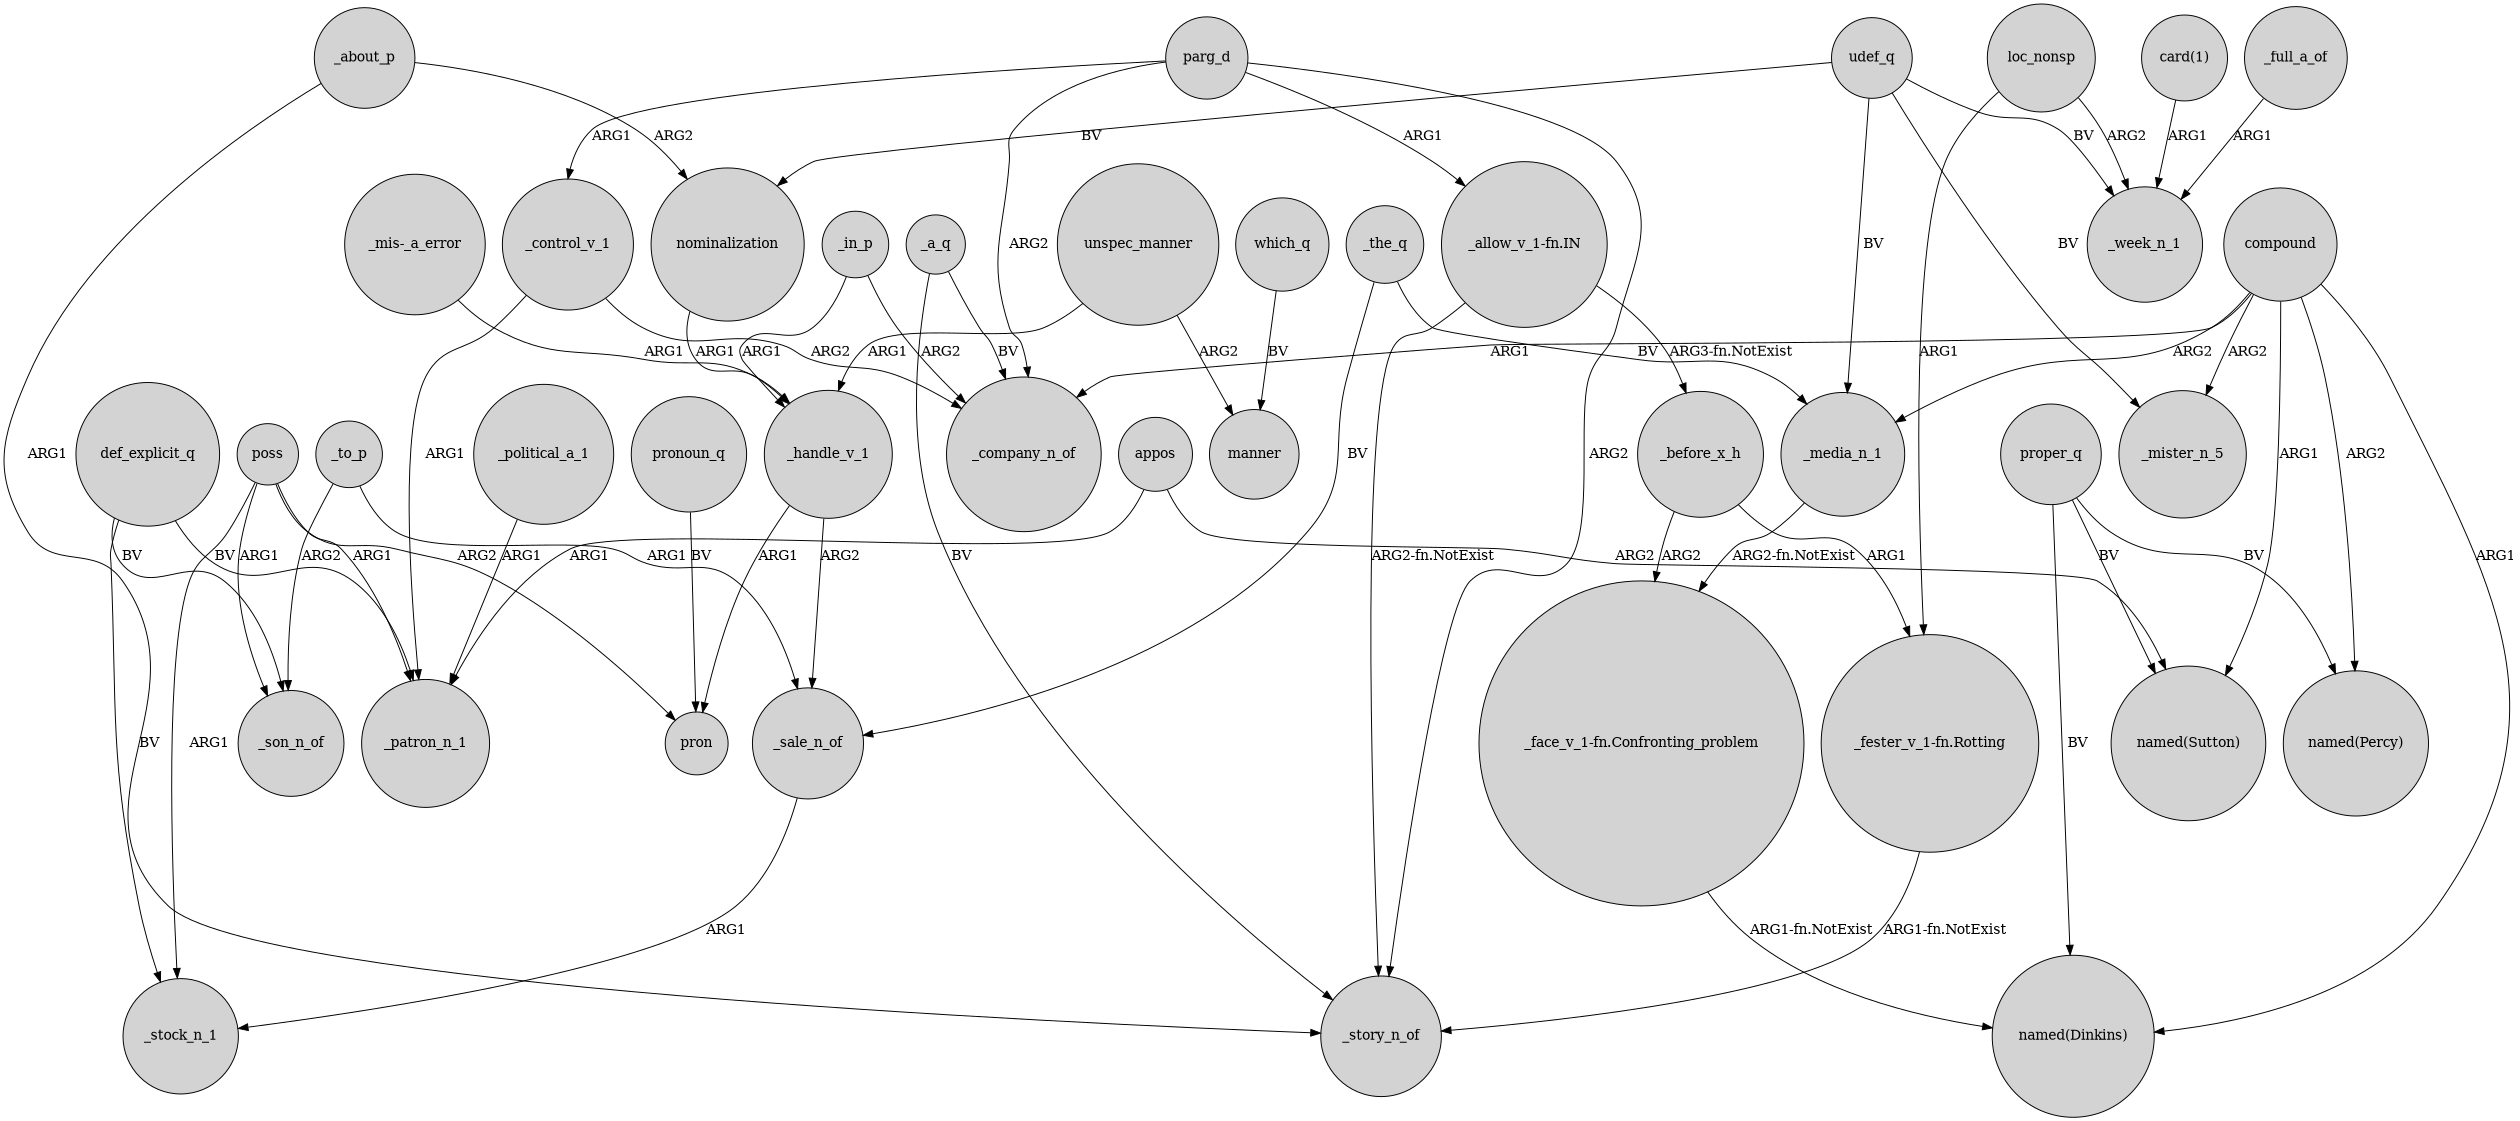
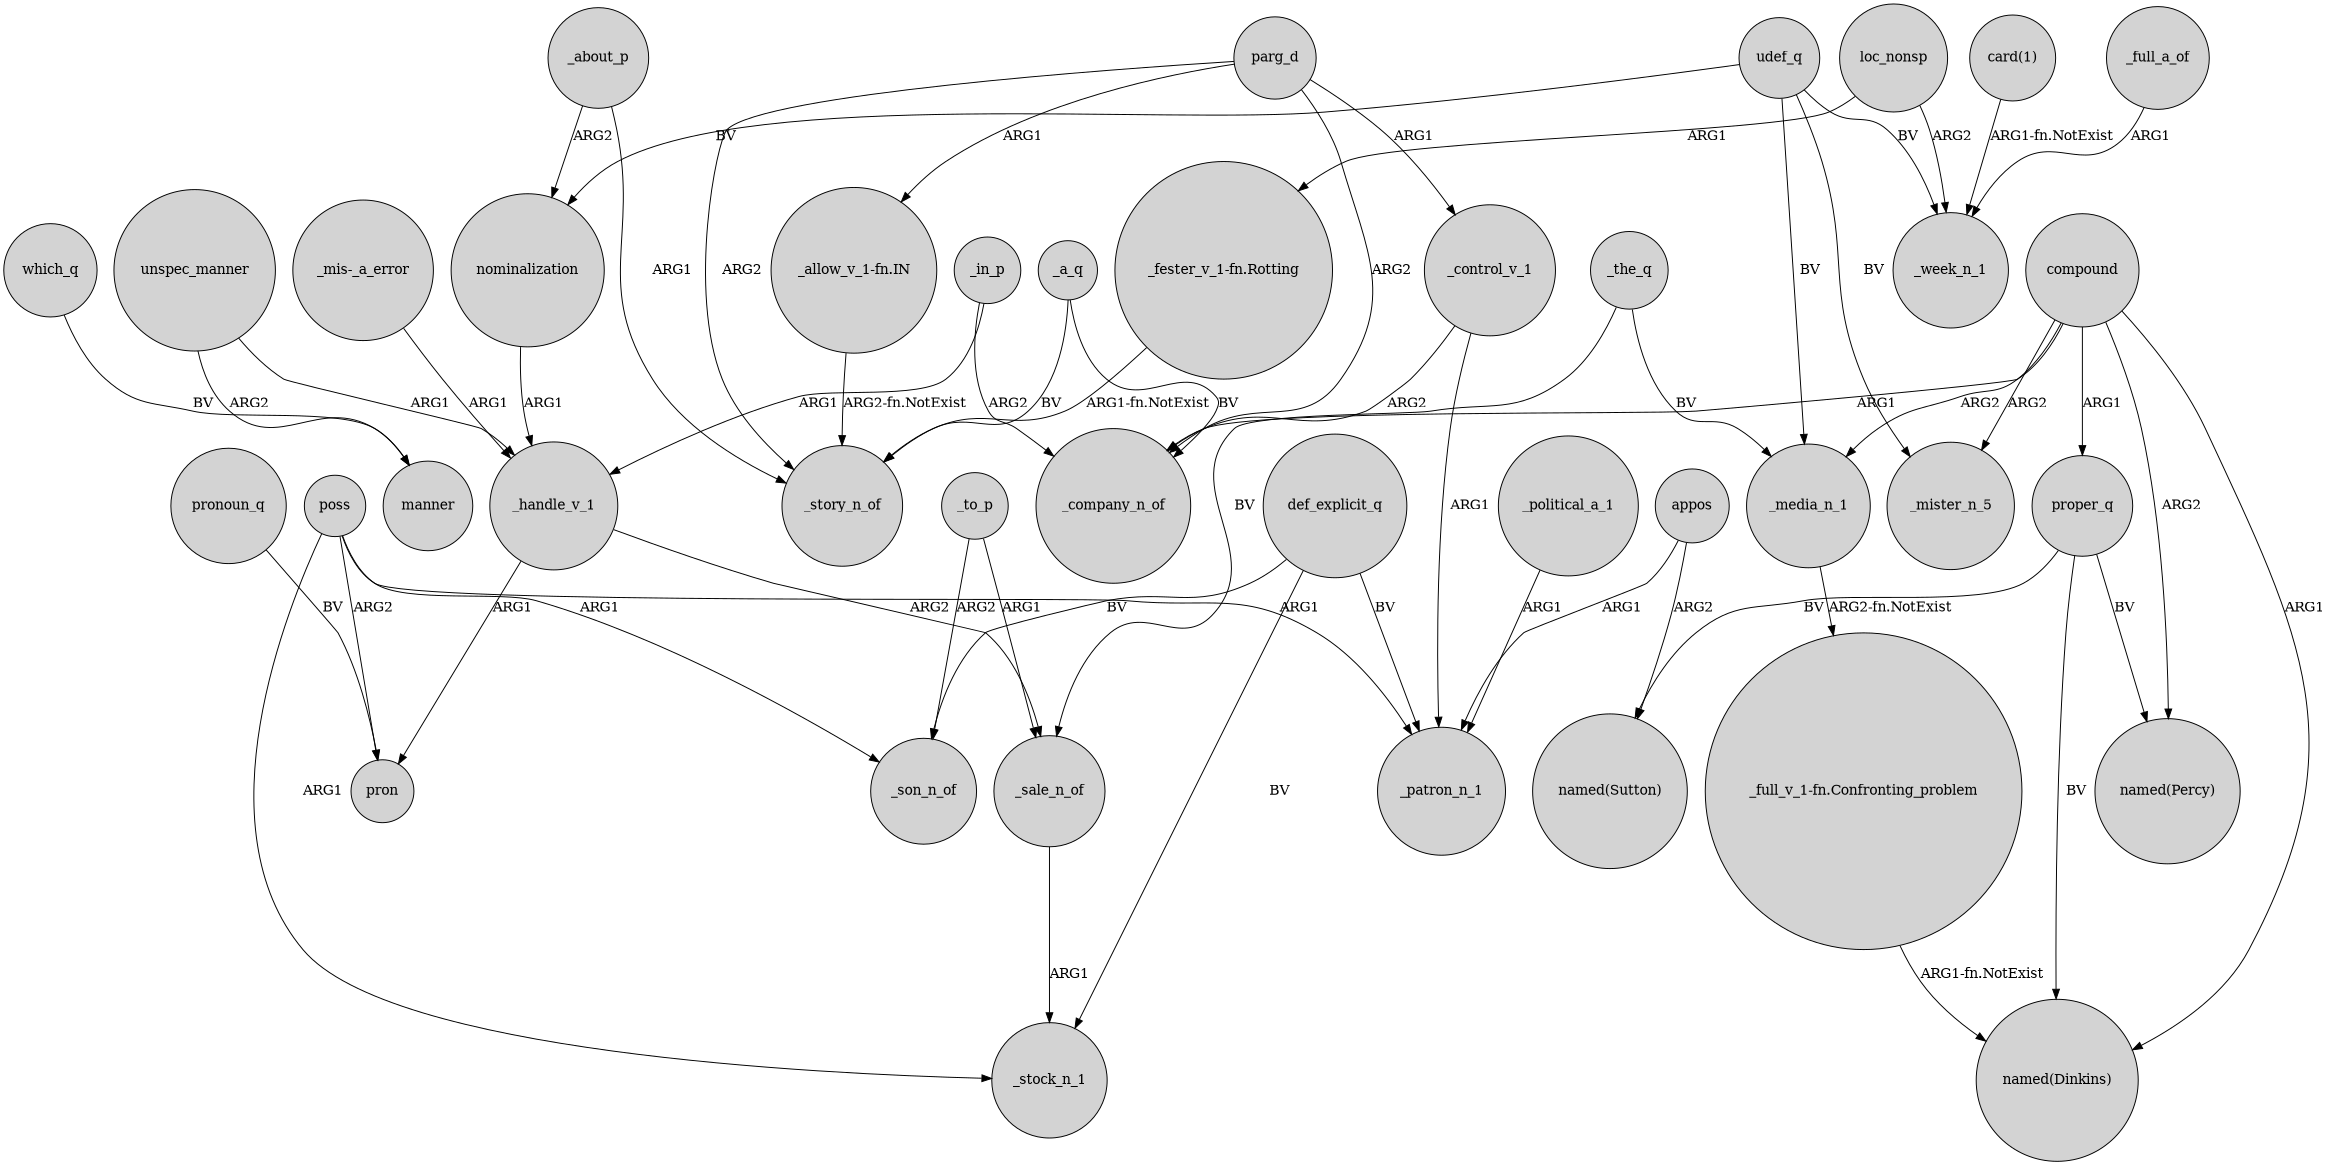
  digraph {
    node [shape=circle style=filled]
    _handle_v_1
    _sale_n_of
    pron
    _stock_n_1
    poss
    _son_n_of
    _patron_n_1
    proper_q
    "named(Dinkins)"
    "named(Sutton)"
    "named(Percy)"
    unspec_manner
    manner
    _about_p
    _story_n_of
    nominalization
    parg_d
    _control_v_1
    _company_n_of
    "_allow_v_1-fn.IN"
-   _before_x_h
    appos
    compound
    n24 [label=_mister_n_5]
    _media_n_1
-   "_face_v_1-fn.Confronting_problem"
+   "_face_v_1-fn.Confronting_problem" [label="_full_v_1-fn.Confronting_problem"]
    _to_p
    udef_q
    _week_n_1
    _political_a_1
    _a_q
    which_q
    def_explicit_q
    "_fester_v_1-fn.Rotting"
    "_mis-_a_error"
    pronoun_q
    _in_p
    loc_nonsp
    _the_q
    "card(1)"
    _full_a_of
    _handle_v_1 -> _sale_n_of [label=ARG2]
    _handle_v_1 -> pron [label=ARG1]
    _sale_n_of -> _stock_n_1 [label=ARG1]
    poss -> pron [label=ARG2]
    poss -> _stock_n_1 [label=ARG1]
    poss -> _son_n_of [label=ARG1]
    poss -> _patron_n_1 [label=ARG1]
    proper_q -> "named(Dinkins)" [label=BV]
    proper_q -> "named(Sutton)" [label=BV]
    proper_q -> "named(Percy)" [label=BV]
    unspec_manner -> _handle_v_1 [label=ARG1]
    unspec_manner -> manner [label=ARG2]
    _about_p -> _story_n_of [label=ARG1]
    _about_p -> nominalization [label=ARG2]
    nominalization -> _handle_v_1 [label=ARG1]
    parg_d -> _story_n_of [label=ARG2]
    parg_d -> _control_v_1 [label=ARG1]
    parg_d -> _company_n_of [label=ARG2]
    parg_d -> "_allow_v_1-fn.IN" [label=ARG1]
    _control_v_1 -> _patron_n_1 [label=ARG1]
    _control_v_1 -> _company_n_of [label=ARG2]
    "_allow_v_1-fn.IN" -> _story_n_of [label="ARG2-fn.NotExist"]
-   "_allow_v_1-fn.IN" -> _before_x_h [label="ARG3-fn.NotExist"]
-   _before_x_h -> "_face_v_1-fn.Confronting_problem" [label=ARG2]
-   _before_x_h -> "_fester_v_1-fn.Rotting" [label=ARG1]
    appos -> _patron_n_1 [label=ARG1]
    appos -> "named(Sutton)" [label=ARG2]
    compound -> "named(Dinkins)" [label=ARG1]
-   compound -> "named(Sutton)" [label=ARG1]
+   compound -> proper_q [label=ARG1]
    compound -> "named(Percy)" [label=ARG2]
    compound -> _company_n_of [label=ARG1]
    compound -> n24 [label=ARG2]
    compound -> _media_n_1 [label=ARG2]
    _media_n_1 -> "_face_v_1-fn.Confronting_problem" [label="ARG2-fn.NotExist"]
    "_face_v_1-fn.Confronting_problem" -> "named(Dinkins)" [label="ARG1-fn.NotExist"]
    _to_p -> _sale_n_of [label=ARG1]
    _to_p -> _son_n_of [label=ARG2]
    udef_q -> nominalization [label=BV]
    udef_q -> n24 [label=BV]
    udef_q -> _media_n_1 [label=BV]
    udef_q -> _week_n_1 [label=BV]
    _political_a_1 -> _patron_n_1 [label=ARG1]
    _a_q -> _story_n_of [label=BV]
    _a_q -> _company_n_of [label=BV]
    which_q -> manner [label=BV]
    def_explicit_q -> _stock_n_1 [label=BV]
    def_explicit_q -> _son_n_of [label=BV]
    def_explicit_q -> _patron_n_1 [label=BV]
    "_fester_v_1-fn.Rotting" -> _story_n_of [label="ARG1-fn.NotExist"]
    "_mis-_a_error" -> _handle_v_1 [label=ARG1]
    pronoun_q -> pron [label=BV]
    _in_p -> _handle_v_1 [label=ARG1]
    _in_p -> _company_n_of [label=ARG2]
    loc_nonsp -> _week_n_1 [label=ARG2]
    loc_nonsp -> "_fester_v_1-fn.Rotting" [label=ARG1]
    _the_q -> _sale_n_of [label=BV]
    _the_q -> _media_n_1 [label=BV]
-   "card(1)" -> _week_n_1 [label=ARG1]
+   "card(1)" -> _week_n_1 [label="ARG1-fn.NotExist"]
    _full_a_of -> _week_n_1 [label=ARG1]
  }
